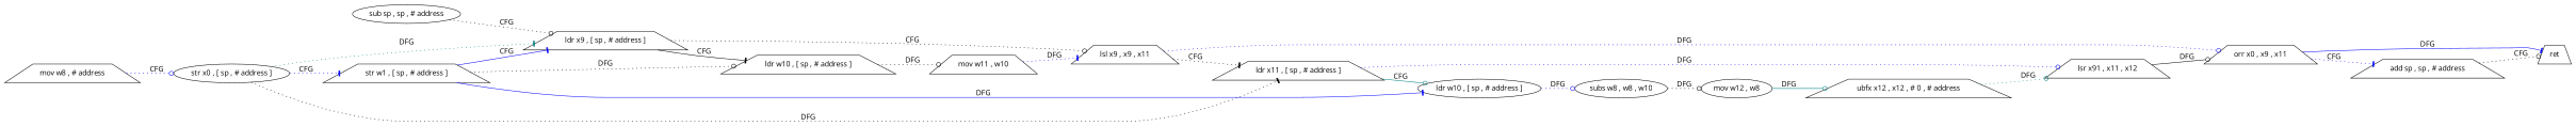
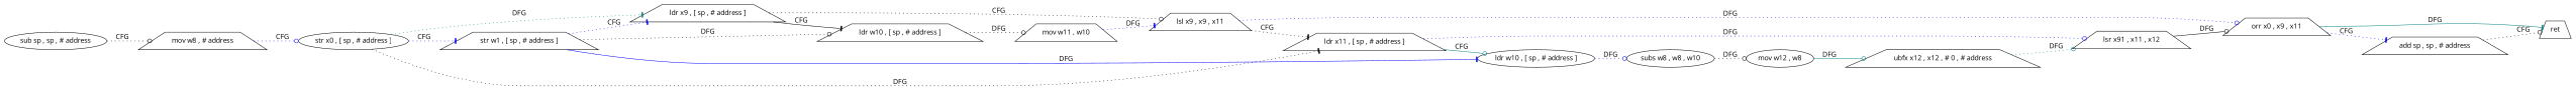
  digraph {
    fontname="Open Sans"
    rankdir=LR
    node [fontname="Open Sans" shape=trapezium]
    edge [arrowhead=odot color=black fontname="Open Sans" style=dotted]
    n1 [label="sub sp , sp , # address" shape=ellipse]
    n2 [label="mov w8 , # address"]
    n3 [label="str x0 , [ sp , # address ]" shape=ellipse]
    n4 [label="str w1 , [ sp , # address ]"]
    n5 [label="ldr x9 , [ sp , # address ]"]
    n6 [label="ldr x11 , [ sp , # address ]"]
    n7 [label="ldr w10 , [ sp , # address ]"]
    n8 [label="ldr w10 , [ sp , # address ]" shape=ellipse]
    n9 [label="lsl x9 , x9 , x11"]
    n10 [label="lsr x91 , x11 , x12"]
    n11 [label="mov w11 , w10"]
    n12 [label="subs w8 , w8 , w10" shape=ellipse]
    n13 [label="orr x0 , x9 , x11"]
    n14 [label="add sp , sp , # address"]
    n15 [label=ret]
    n16 [label="mov w12 , w8" shape=ellipse]
    n17 [label="ubfx x12 , x12 , # 0 , # address"]
-   n1 -> n5 [label=CFG]
+   n1 -> n2 [label=CFG]
    n2 -> n3 [color=blue label=CFG]
    n3 -> n4 [arrowhead=tee color=blue label=CFG]
    n3 -> n5 [arrowhead=tee color=teal label=DFG]
    n3 -> n6 [arrowhead=tee label=DFG]
-   n4 -> n5 [arrowhead=tee color=blue label=CFG style=solid]
+   n4 -> n5 [arrowhead=tee color=blue label=CFG]
    n4 -> n7 [label=DFG]
    n4 -> n8 [arrowhead=tee color=blue label=DFG style=solid]
    n5 -> n7 [arrowhead=tee label=CFG style=solid]
    n5 -> n9 [label=CFG]
    n6 -> n8 [color=teal label=CFG style=solid]
    n6 -> n10 [color=blue label=DFG]
    n7 -> n11 [label=DFG]
    n8 -> n12 [color=blue label=DFG]
    n9 -> n6 [arrowhead=tee label=CFG]
    n9 -> n13 [color=blue label=DFG]
    n10 -> n13 [label=DFG style=solid]
    n11 -> n9 [arrowhead=tee color=blue label=DFG]
    n12 -> n16 [label=DFG]
    n13 -> n14 [arrowhead=tee color=blue label=CFG]
-   n13 -> n15 [arrowhead=tee color=blue label=DFG style=solid]
+   n13 -> n15 [arrowhead=tee color=teal label=DFG style=solid]
    n14 -> n15 [label=CFG]
    n16 -> n17 [color=teal label=DFG style=solid]
    n17 -> n10 [color=teal label=DFG]
  }
